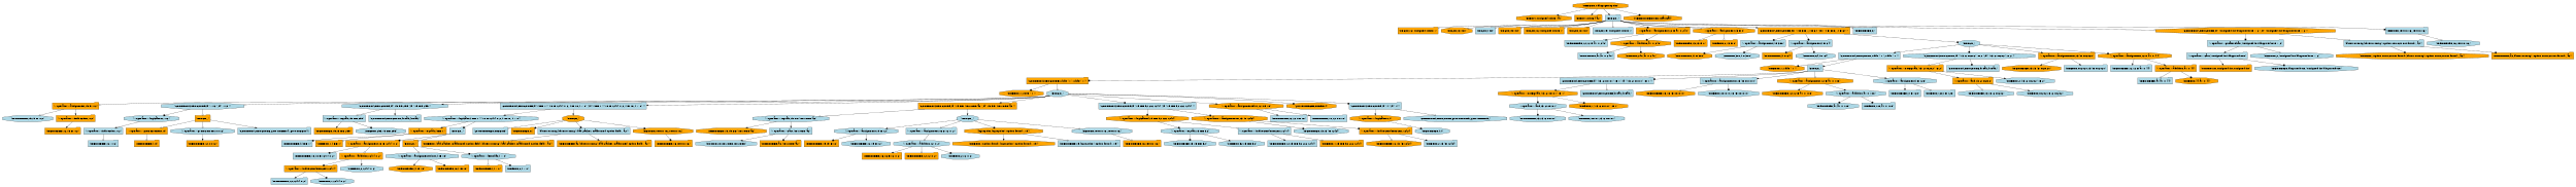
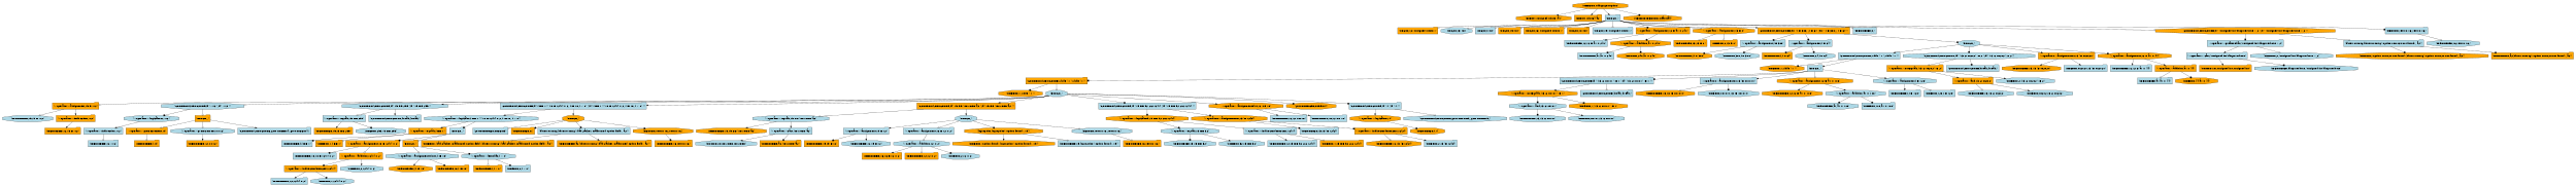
  digraph {
    node [fillcolor=lightblue shape=folder style=filled]
    edge [arrowhead=box]
    n1 [fillcolor=orange label="(METHOD,udhcp_get_option)" shape=octagon]
    n2 [fillcolor=orange label="(PARAM,unsigned __int8 *a1)" shape=octagon]
    n3 [fillcolor=orange label="(PARAM,__int64 a2)"]
    n4 [label="(BLOCK,,)"]
    n5 [fillcolor=orange label="(METHOD_RETURN,__fastcall)" shape=octagon]
    n6 [fillcolor=orange label="(LOCAL,v2: unsigned __int8 *)"]
-   n7 [fillcolor=orange label="(LOCAL,v3: int)" shape=octagon]
+   n7 [label="(LOCAL,v3: int)" shape=octagon]
    n8 [label="(LOCAL,i: int)"]
    n9 [fillcolor=orange label="(LOCAL,v5: int)"]
    n10 [fillcolor=orange label="(LOCAL,v6: unsigned __int8 *)"]
    n11 [fillcolor=orange label="(LOCAL,v8: int)"]
    n12 [label="(LOCAL,v9: unsigned __int8 *)"]
    n13 [fillcolor=orange label="(<operator>.assignment,v2 = a1 + 240)"]
    n14 [fillcolor=orange label="(<operator>.assignment,v3 = 0)" shape=octagon]
    n15 [fillcolor=orange label="(CONTROL_STRUCTURE,for ( i = 388; ; i = 64 ),for ( i = 388; ; i = 64 ))"]
    n16 [label="(IDENTIFIER,L,)"]
    n17 [fillcolor=orange label="(CONTROL_STRUCTURE,if ( (unsigned int)dhcp_verbose > 2 ),if ( (unsigned int)dhcp_verbose > 2 ))" shape=octagon]
    n18 [label="(RETURN,return v6;,return v6;)"]
    n19 [label="(IDENTIFIER,v2,v2 = a1 + 240)"]
    n20 [fillcolor=orange label="(<operator>.addition,a1 + 240)" shape=octagon]
    n21 [fillcolor=orange label="(IDENTIFIER,v3,v3 = 0)"]
    n22 [fillcolor=orange label="(LITERAL,0,v3 = 0)"]
    n23 [label="(<operator>.assignment,i = 388)"]
    n24 [label="(<operator>.assignment,i = 64)"]
    n25 [label="(BLOCK,,)" shape=octagon]
    n26 [label="(<operator>.greaterThan,(unsigned int)dhcp_verbose > 2)"]
    n27 [label="(bb_error_msg,bb_error_msg(\"option 0x%02x not found\", a2))"]
    n28 [label="(IDENTIFIER,v6,return v6;)" shape=octagon]
    n29 [label="(IDENTIFIER,a1,a1 + 240)"]
    n30 [fillcolor=orange label="(LITERAL,240,a1 + 240)" shape=octagon]
    n31 [fillcolor=orange label="(IDENTIFIER,i,i = 388)" shape=octagon]
    n32 [label="(LITERAL,388,i = 388)" shape=octagon]
    n33 [fillcolor=orange label="(IDENTIFIER,i,i = 64)"]
    n34 [label="(LITERAL,64,i = 64)" shape=octagon]
    n35 [label="(CONTROL_STRUCTURE,while ( 1 ),while ( 1 ))"]
    n36 [label="(CONTROL_STRUCTURE,if ( (v3 & 0x202) != 2 ),if ( (v3 & 0x202) != 2 ))" shape=octagon]
    n37 [fillcolor=orange label="(<operators>.assignmentOr,v3 |= 0x202u)"]
    n38 [fillcolor=orange label="(<operator>.assignment,v2 = a1 + 44)" shape=octagon]
    n39 [fillcolor=orange label="(LITERAL,1,while ( 1 ))" shape=octagon]
    n40 [label="(BLOCK,,)"]
    n41 [fillcolor=orange label="(<operator>.notEquals,(v3 & 0x202) != 2)"]
    n42 [label="(CONTROL_STRUCTURE,break;,break;)"]
    n43 [fillcolor=orange label="(IDENTIFIER,v3,v3 |= 0x202u)" shape=octagon]
    n44 [label="(LITERAL,0x202u,v3 |= 0x202u)"]
    n45 [label="(IDENTIFIER,v2,v2 = a1 + 44)"]
    n46 [fillcolor=orange label="(<operator>.addition,a1 + 44)"]
    n47 [fillcolor=orange label="(CONTROL_STRUCTURE,while ( 1 ),while ( 1 ))"]
    n48 [label="(CONTROL_STRUCTURE,if ( (v3 & 0x101) != 1 ),if ( (v3 & 0x101) != 1 ))"]
    n49 [label="(<operators>.assignmentOr,v3 |= 0x101u)"]
    n50 [fillcolor=orange label="(<operator>.assignment,v2 = a1 + 108)" shape=octagon]
    n51 [label="(<operator>.assignment,i = 128)" shape=octagon]
    n52 [fillcolor=orange label="(LITERAL,1,while ( 1 ))" shape=octagon]
    n53 [label="(BLOCK,,)" shape=octagon]
    n54 [fillcolor=orange label="(<operator>.notEquals,(v3 & 0x101) != 1)" shape=octagon]
    n55 [label="(CONTROL_STRUCTURE,break;,break;)"]
    n56 [fillcolor=orange label="(IDENTIFIER,v3,v3 |= 0x101u)" shape=octagon]
    n57 [label="(LITERAL,0x101u,v3 |= 0x101u)" shape=octagon]
    n58 [fillcolor=orange label="(IDENTIFIER,v2,v2 = a1 + 108)" shape=octagon]
    n59 [label="(<operator>.addition,a1 + 108)" shape=octagon]
    n60 [label="(IDENTIFIER,i,i = 128)"]
    n61 [label="(LITERAL,128,i = 128)"]
    n62 [fillcolor=orange label="(<operator>.assignment,v5 = *v2)"]
    n63 [label="(CONTROL_STRUCTURE,if ( !*v2 ),if ( !*v2 ))" shape=octagon]
    n64 [label="(CONTROL_STRUCTURE,if ( v5 == 255 ),if ( v5 == 255 ))" shape=octagon]
    n65 [label="(CONTROL_STRUCTURE,if ( i == 1 || (v8 = v2[1] + 2, i -= v8, i < 0) ),if ( i == 1 || (v8 = v2[1] + 2, i -= v8, i < 0) ))"]
    n66 [fillcolor=orange label="(CONTROL_STRUCTURE,if ( v5 == (_DWORD)a2 ),if ( v5 == (_DWORD)a2 ))"]
    n67 [label="(CONTROL_STRUCTURE,if ( v5 == 52 && v2[1] ),if ( v5 == 52 && v2[1] ))"]
    n68 [fillcolor=orange label="(<operator>.assignmentPlus,v2 += v8)" shape=octagon]
    n69 [fillcolor=orange label="(JUMP_TARGET,LABEL_4)" shape=octagon]
    n70 [label="(CONTROL_STRUCTURE,if ( !i ),if ( !i ))"]
    n71 [label="(IDENTIFIER,v5,v5 = *v2)" shape=octagon]
    n72 [fillcolor=orange label="(<operator>.indirection,*v2)"]
    n73 [label="(<operator>.logicalNot,!*v2)" shape=octagon]
    n74 [fillcolor=orange label="(BLOCK,,)"]
    n75 [label="(<operator>.equals,v5 == 255)"]
    n76 [label="(CONTROL_STRUCTURE,break;,break;)"]
    n77 [label="(<operator>.logicalOr,i == 1 || (v8 = v2[1] + 2, i -= v8, i < 0))" shape=octagon]
    n78 [fillcolor=orange label="(BLOCK,,)" shape=octagon]
    n79 [label="(<operator>.equals,v5 == (_DWORD)a2)" shape=octagon]
    n80 [label="(BLOCK,,)" shape=octagon]
    n81 [fillcolor=orange label="(<operator>.logicalAnd,v5 == 52 && v2[1])" shape=octagon]
    n82 [fillcolor=orange label="(<operators>.assignmentOr,v3 |= v2[2])" shape=octagon]
    n83 [label="(IDENTIFIER,v2,v2 += v8)"]
    n84 [label="(IDENTIFIER,v8,v2 += v8)"]
    n85 [fillcolor=orange label="(<operator>.logicalNot,!i)" shape=octagon]
    n86 [label="(CONTROL_STRUCTURE,goto LABEL_5;,goto LABEL_5;)" shape=octagon]
    n87 [fillcolor=orange label="(IDENTIFIER,v2,v5 = *v2)"]
    n88 [label="(<operator>.indirection,*v2)"]
    n89 [fillcolor=orange label="(<operator>.preDecrement,--i)"]
    n90 [label="(<operator>.preIncrement,++v2)" shape=octagon]
    n91 [label="(CONTROL_STRUCTURE,goto LABEL_4;,goto LABEL_4;)"]
    n92 [label="(IDENTIFIER,v2,!*v2)"]
    n93 [fillcolor=orange label="(IDENTIFIER,i,--i)"]
    n94 [fillcolor=orange label="(IDENTIFIER,v2,++v2)"]
    n95 [fillcolor=orange label="(IDENTIFIER,v5,v5 == 255)"]
    n96 [label="(LITERAL,255,v5 == 255)" shape=octagon]
    n97 [fillcolor=orange label="(<operator>.equals,i == 1)"]
    n98 [label="(BLOCK,,)"]
    n99 [label="(JUMP_TARGET,LABEL_5)"]
    n100 [fillcolor=orange label="(IDENTIFIER,L,)"]
    n101 [label="(bb_error_msg,bb_error_msg(\"bad packet, malformed option field\", a2))"]
    n102 [fillcolor=orange label="(RETURN,return v6;,return v6;)" shape=octagon]
    n103 [label="(IDENTIFIER,i,i == 1)"]
    n104 [fillcolor=orange label="(LITERAL,1,i == 1)"]
    n105 [fillcolor=orange label="(<operator>.assignment,v8 = v2[1] + 2)"]
    n106 [fillcolor=orange label="(BLOCK,,)"]
    n107 [label="(IDENTIFIER,v8,v8 = v2[1] + 2)"]
    n108 [fillcolor=orange label="(<operator>.addition,v2[1] + 2)"]
    n109 [label="(<operator>.assignmentMinus,i -= v8)" shape=octagon]
    n110 [label="(<operator>.lessThan,i < 0)" shape=octagon]
    n111 [fillcolor=orange label="(<operator>.indirectIndexAccess,v2[1])"]
    n112 [label="(LITERAL,2,v2[1] + 2)" shape=octagon]
    n113 [label="(IDENTIFIER,v2,v2[1] + 2)"]
    n114 [label="(LITERAL,1,v2[1] + 2)" shape=octagon]
    n115 [fillcolor=orange label="(IDENTIFIER,i,i -= v8)" shape=octagon]
    n116 [fillcolor=orange label="(IDENTIFIER,v8,i -= v8)"]
    n117 [fillcolor=orange label="(IDENTIFIER,i,i < 0)"]
    n118 [label="(LITERAL,0,i < 0)"]
    n119 [fillcolor=orange label="(LITERAL,\"bad packet, malformed option field\",bb_error_msg(\"bad packet, malformed option field\", a2))"]
    n120 [fillcolor=orange label="(IDENTIFIER,a2,bb_error_msg(\"bad packet, malformed option field\", a2))"]
    n121 [fillcolor=orange label="(IDENTIFIER,v6,return v6;)"]
    n122 [fillcolor=orange label="(IDENTIFIER,v5,v5 == (_DWORD)a2)" shape=octagon]
    n123 [label="(<operator>.cast,(_DWORD)a2)"]
-   n124 [label="(<operator>.assignment,v9 = v2)" shape=octagon]
+   n124 [label="(<operator>.assignment,v9 = v2)"]
    n125 [label="(<operator>.assignment,v6 = v2 + 2)"]
    n126 [fillcolor=orange label="(log_option,log_option(\"option found\", v9))" shape=octagon]
    n127 [label="(RETURN,return v6;,return v6;)" shape=octagon]
    n128 [label="(UNKNOWN,_DWORD,_DWORD)" shape=octagon]
    n129 [fillcolor=orange label="(IDENTIFIER,a2,(_DWORD)a2)"]
    n130 [fillcolor=orange label="(IDENTIFIER,v9,v9 = v2)"]
    n131 [label="(IDENTIFIER,v2,v9 = v2)" shape=octagon]
    n132 [label="(<operator>.addition,v2 + 2)" shape=octagon]
    n133 [fillcolor=orange label="(LITERAL,\"option found\",log_option(\"option found\", v9))" shape=octagon]
    n134 [label="(IDENTIFIER,v9,log_option(\"option found\", v9))"]
    n135 [fillcolor=orange label="(IDENTIFIER,v6,return v6;)"]
    n136 [fillcolor=orange label="(IDENTIFIER,v6,v6 = v2 + 2)"]
    n137 [fillcolor=orange label="(IDENTIFIER,v2,v2 + 2)"]
    n138 [label="(LITERAL,2,v2 + 2)" shape=octagon]
    n139 [label="(<operator>.equals,v5 == 52)" shape=octagon]
    n140 [label="(<operator>.indirectIndexAccess,v2[1])"]
-   n141 [label="(IDENTIFIER,v3,v3 |= v2[2])" shape=octagon]
+   n141 [label="(IDENTIFIER,v3,v3 |= v2[2])"]
    n142 [fillcolor=orange label="(<operator>.indirectIndexAccess,v2[2])"]
    n143 [label="(IDENTIFIER,v5,v5 == 52)" shape=octagon]
    n144 [label="(LITERAL,52,v5 == 52)" shape=octagon]
    n145 [label="(IDENTIFIER,v2,v5 == 52 && v2[1])"]
    n146 [fillcolor=orange label="(LITERAL,1,v5 == 52 && v2[1])"]
    n147 [fillcolor=orange label="(IDENTIFIER,v2,v3 |= v2[2])" shape=octagon]
    n148 [label="(LITERAL,2,v3 |= v2[2])"]
-   n149 [label="(IDENTIFIER,i,!i)" shape=octagon]
+   n149 [fillcolor=orange label="(IDENTIFIER,i,!i)" shape=octagon]
    n150 [label="(<operator>.and,v3 & 0x101)" shape=octagon]
    n151 [fillcolor=orange label="(LITERAL,1,(v3 & 0x101) != 1)" shape=octagon]
    n152 [label="(IDENTIFIER,v3,v3 & 0x101)" shape=octagon]
    n153 [label="(LITERAL,0x101,v3 & 0x101)" shape=octagon]
    n154 [label="(IDENTIFIER,a1,a1 + 108)" shape=octagon]
    n155 [label="(LITERAL,108,a1 + 108)"]
    n156 [fillcolor=orange label="(<operator>.and,v3 & 0x202)"]
    n157 [label="(LITERAL,2,(v3 & 0x202) != 2)" shape=octagon]
    n158 [label="(IDENTIFIER,v3,v3 & 0x202)" shape=octagon]
    n159 [label="(LITERAL,0x202,v3 & 0x202)" shape=octagon]
    n160 [label="(IDENTIFIER,a1,a1 + 44)"]
    n161 [fillcolor=orange label="(LITERAL,44,a1 + 44)" shape=octagon]
    n162 [label="(<operator>.cast,(unsigned int)dhcp_verbose)"]
    n163 [label="(LITERAL,2,(unsigned int)dhcp_verbose > 2)" shape=octagon]
    n164 [fillcolor=orange label="(LITERAL,\"option 0x%02x not found\",bb_error_msg(\"option 0x%02x not found\", a2))" shape=octagon]
    n165 [fillcolor=orange label="(IDENTIFIER,a2,bb_error_msg(\"option 0x%02x not found\", a2))"]
    n166 [fillcolor=orange label="(UNKNOWN,unsigned int,unsigned int)"]
    n167 [label="(IDENTIFIER,dhcp_verbose,(unsigned int)dhcp_verbose)" shape=octagon]
    n1 -> n2 [arrowhead=normal]
    n1 -> n3 [arrowhead=normal]
    n1 -> n4 [arrowhead=normal]
    n1 -> n5
    n4 -> n6 [arrowhead=odot]
    n4 -> n7 [arrowhead=odot]
    n4 -> n8 [arrowhead=odot]
    n4 -> n9 [arrowhead=odot]
    n4 -> n10 [arrowhead=odot]
    n4 -> n11 [arrowhead=odot]
    n4 -> n12 [arrowhead=odot]
    n4 -> n13
    n4 -> n14 [arrowhead=odot]
    n4 -> n15 [arrowhead=normal]
    n4 -> n16 [arrowhead=odot]
    n4 -> n17 [arrowhead=odot]
    n4 -> n18
    n13 -> n19 [arrowhead=normal]
    n13 -> n20
    n14 -> n21 [arrowhead=odot]
    n14 -> n22 [arrowhead=odot]
    n15 -> n23
    n15 -> n24
    n15 -> n25
    n17 -> n26
    n17 -> n27 [arrowhead=odot]
    n18 -> n28 [arrowhead=odot]
    n20 -> n29
    n20 -> n30
    n23 -> n31
    n23 -> n32
    n24 -> n33
    n24 -> n34
    n25 -> n35 [arrowhead=normal]
    n25 -> n36
    n25 -> n37 [arrowhead=normal]
    n25 -> n38
    n26 -> n162 [arrowhead=normal]
    n26 -> n163 [arrowhead=odot]
    n27 -> n164
    n27 -> n165
    n35 -> n39
    n35 -> n40 [arrowhead=normal]
    n36 -> n41 [arrowhead=odot]
    n36 -> n42
    n37 -> n43 [arrowhead=normal]
    n37 -> n44 [arrowhead=normal]
    n38 -> n45 [arrowhead=normal]
    n38 -> n46 [arrowhead=normal]
    n40 -> n47
    n40 -> n48
    n40 -> n49 [arrowhead=normal]
    n40 -> n50 [arrowhead=odot]
    n40 -> n51 [arrowhead=normal]
    n41 -> n156 [arrowhead=normal]
    n41 -> n157 [arrowhead=normal]
    n46 -> n160 [arrowhead=odot]
    n46 -> n161
    n47 -> n52
    n47 -> n53 [arrowhead=odot]
    n48 -> n54 [arrowhead=normal]
    n48 -> n55 [arrowhead=odot]
    n49 -> n56 [arrowhead=odot]
    n49 -> n57
    n50 -> n58 [arrowhead=normal]
    n50 -> n59 [arrowhead=normal]
    n51 -> n60 [arrowhead=normal]
    n51 -> n61 [arrowhead=odot]
    n53 -> n62 [arrowhead=odot]
    n53 -> n63 [arrowhead=odot]
    n53 -> n64 [arrowhead=normal]
    n53 -> n65 [arrowhead=normal]
    n53 -> n66 [arrowhead=normal]
    n53 -> n67
    n53 -> n68 [arrowhead=normal]
    n53 -> n69
    n53 -> n70
    n54 -> n150
    n54 -> n151
    n59 -> n154
    n59 -> n155
    n62 -> n71 [arrowhead=odot]
    n62 -> n72 [arrowhead=normal]
    n63 -> n73
    n63 -> n74 [arrowhead=odot]
    n64 -> n75 [arrowhead=odot]
    n64 -> n76 [arrowhead=normal]
    n65 -> n77 [arrowhead=normal]
    n65 -> n78 [arrowhead=normal]
    n66 -> n79 [arrowhead=odot]
    n66 -> n80 [arrowhead=normal]
    n67 -> n81
    n67 -> n82
    n68 -> n83 [arrowhead=normal]
    n68 -> n84 [arrowhead=normal]
    n70 -> n85 [arrowhead=normal]
    n70 -> n86 [arrowhead=odot]
    n72 -> n87 [arrowhead=normal]
    n73 -> n88 [arrowhead=normal]
    n74 -> n89 [arrowhead=odot]
    n74 -> n90 [arrowhead=odot]
    n74 -> n91 [arrowhead=normal]
    n75 -> n95 [arrowhead=normal]
    n75 -> n96
    n77 -> n97 [arrowhead=normal]
    n77 -> n98
    n78 -> n99 [arrowhead=odot]
    n78 -> n100
    n78 -> n101
    n78 -> n102
    n79 -> n122 [arrowhead=normal]
    n79 -> n123 [arrowhead=normal]
    n80 -> n124 [arrowhead=normal]
    n80 -> n125 [arrowhead=odot]
    n80 -> n126
    n80 -> n127 [arrowhead=odot]
    n81 -> n139
    n81 -> n140 [arrowhead=odot]
    n82 -> n141
    n82 -> n142
    n85 -> n149
    n88 -> n92 [arrowhead=odot]
    n89 -> n93 [arrowhead=odot]
    n90 -> n94 [arrowhead=normal]
    n97 -> n103
    n97 -> n104 [arrowhead=odot]
    n98 -> n105
    n98 -> n106 [arrowhead=odot]
    n101 -> n119 [arrowhead=odot]
    n101 -> n120 [arrowhead=normal]
    n102 -> n121
    n105 -> n107
    n105 -> n108 [arrowhead=odot]
    n106 -> n109 [arrowhead=odot]
    n106 -> n110
    n108 -> n111
    n108 -> n112 [arrowhead=normal]
    n109 -> n115 [arrowhead=normal]
    n109 -> n116
    n110 -> n117 [arrowhead=odot]
    n110 -> n118
    n111 -> n113 [arrowhead=normal]
    n111 -> n114
    n123 -> n128 [arrowhead=normal]
    n123 -> n129
    n124 -> n130
    n124 -> n131 [arrowhead=normal]
    n125 -> n132 [arrowhead=odot]
    n126 -> n133 [arrowhead=normal]
    n126 -> n134 [arrowhead=odot]
    n127 -> n135 [arrowhead=odot]
    n132 -> n136 [arrowhead=normal]
    n132 -> n137 [arrowhead=odot]
    n132 -> n138
    n139 -> n143
    n139 -> n144 [arrowhead=normal]
    n140 -> n145 [arrowhead=normal]
    n140 -> n146 [arrowhead=odot]
    n142 -> n147 [arrowhead=odot]
    n142 -> n148 [arrowhead=normal]
    n150 -> n152
    n150 -> n153 [arrowhead=normal]
    n156 -> n158 [arrowhead=odot]
    n156 -> n159 [arrowhead=normal]
    n162 -> n166 [arrowhead=normal]
    n162 -> n167
  }
